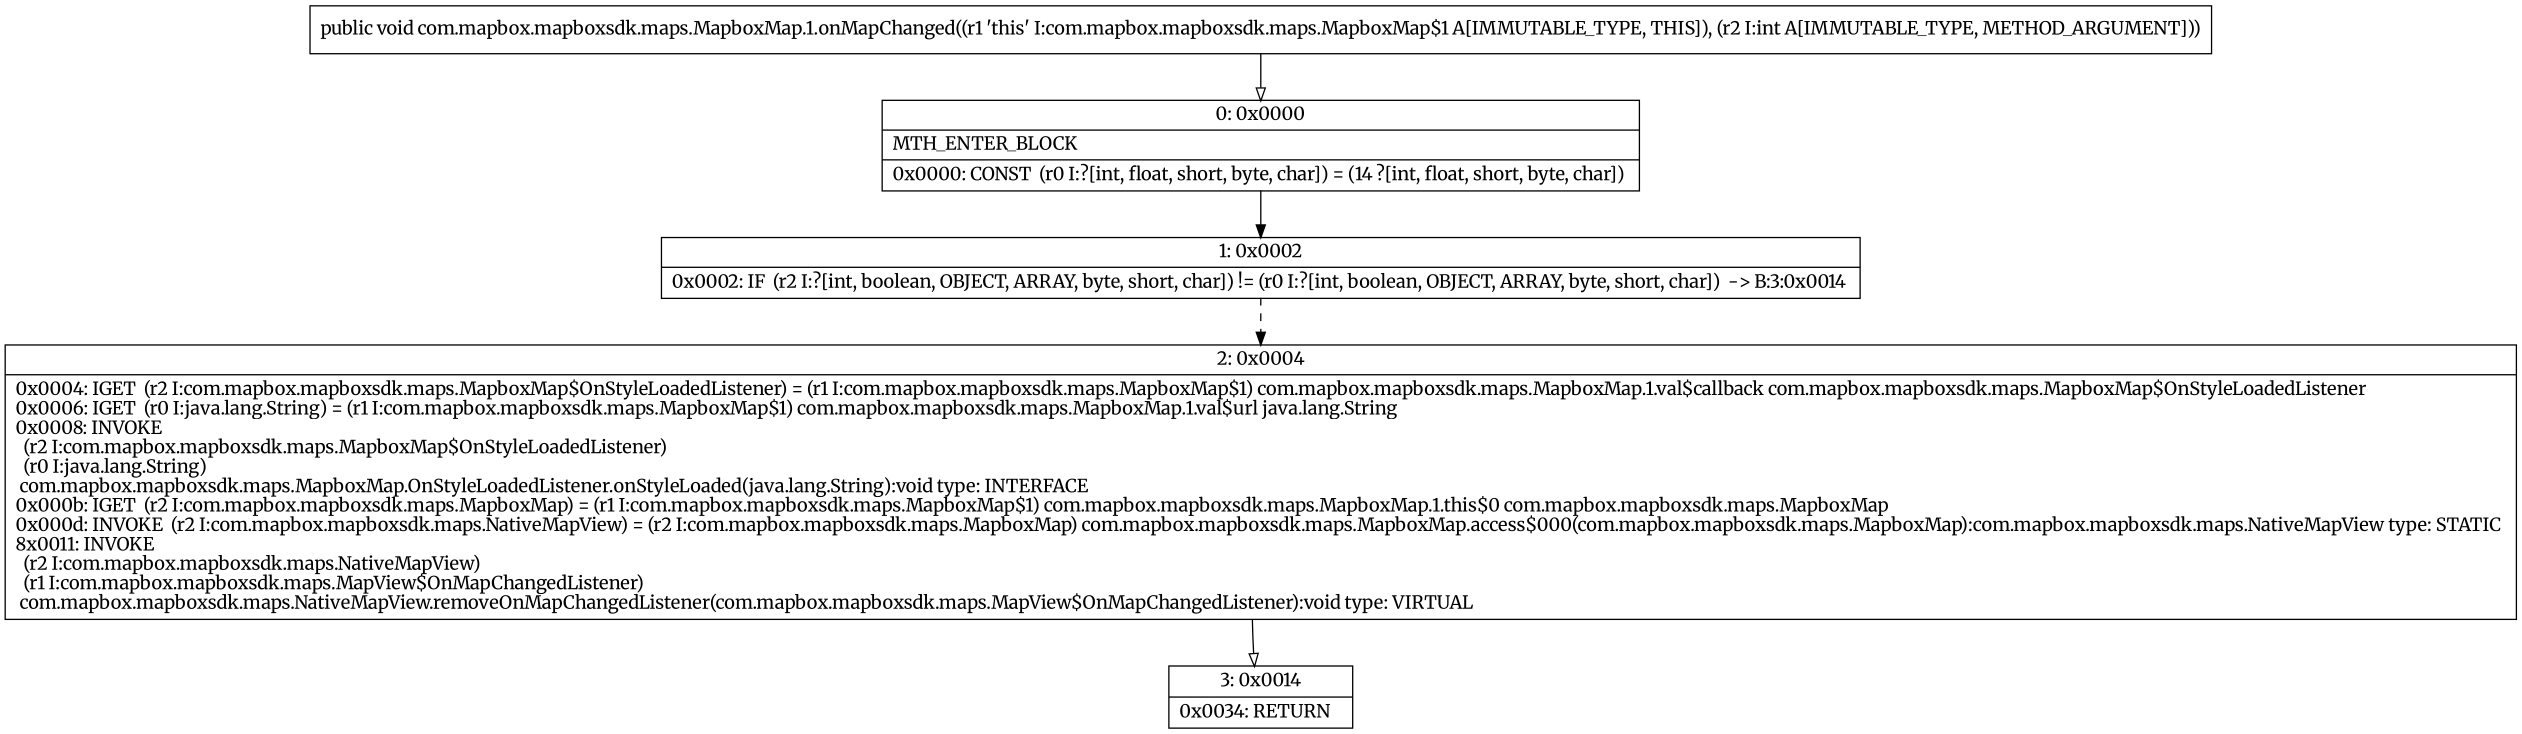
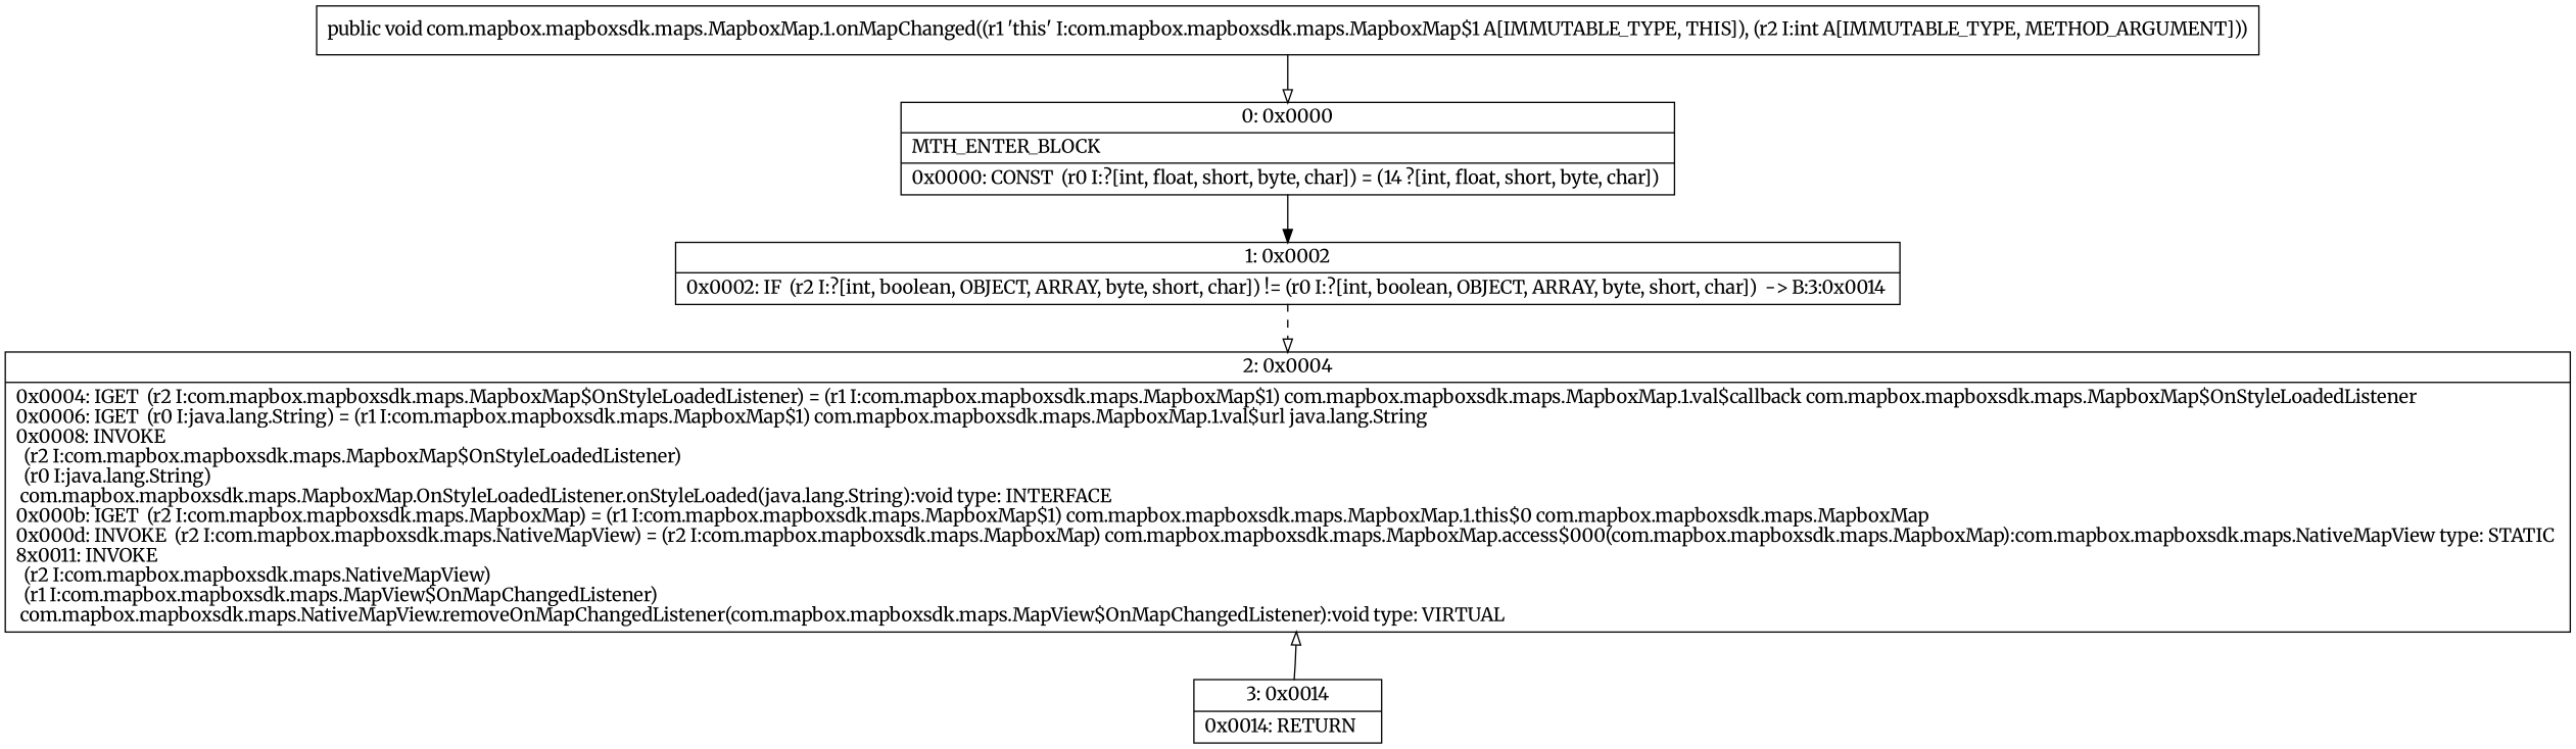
  digraph {
    fontname=Merriweather
    node [fontname=Merriweather shape=record]
    edge [arrowhead=normal fontname=Merriweather]
    n1 [label="{0\:\ 0x0000|MTH_ENTER_BLOCK\l|0x0000: CONST  (r0 I:?[int, float, short, byte, char]) = (14 ?[int, float, short, byte, char]) \l}"]
    n2 [label="{1\:\ 0x0002|0x0002: IF  (r2 I:?[int, boolean, OBJECT, ARRAY, byte, short, char]) != (r0 I:?[int, boolean, OBJECT, ARRAY, byte, short, char])  \-\> B:3:0x0014 \l}"]
    n3 [label="{2\:\ 0x0004|0x0004: IGET  (r2 I:com.mapbox.mapboxsdk.maps.MapboxMap$OnStyleLoadedListener) = (r1 I:com.mapbox.mapboxsdk.maps.MapboxMap$1) com.mapbox.mapboxsdk.maps.MapboxMap.1.val$callback com.mapbox.mapboxsdk.maps.MapboxMap$OnStyleLoadedListener \l0x0006: IGET  (r0 I:java.lang.String) = (r1 I:com.mapbox.mapboxsdk.maps.MapboxMap$1) com.mapbox.mapboxsdk.maps.MapboxMap.1.val$url java.lang.String \l0x0008: INVOKE  \l  (r2 I:com.mapbox.mapboxsdk.maps.MapboxMap$OnStyleLoadedListener)\l  (r0 I:java.lang.String)\l com.mapbox.mapboxsdk.maps.MapboxMap.OnStyleLoadedListener.onStyleLoaded(java.lang.String):void type: INTERFACE \l0x000b: IGET  (r2 I:com.mapbox.mapboxsdk.maps.MapboxMap) = (r1 I:com.mapbox.mapboxsdk.maps.MapboxMap$1) com.mapbox.mapboxsdk.maps.MapboxMap.1.this$0 com.mapbox.mapboxsdk.maps.MapboxMap \l0x000d: INVOKE  (r2 I:com.mapbox.mapboxsdk.maps.NativeMapView) = (r2 I:com.mapbox.mapboxsdk.maps.MapboxMap) com.mapbox.mapboxsdk.maps.MapboxMap.access$000(com.mapbox.mapboxsdk.maps.MapboxMap):com.mapbox.mapboxsdk.maps.NativeMapView type: STATIC \l8x0011: INVOKE  \l  (r2 I:com.mapbox.mapboxsdk.maps.NativeMapView)\l  (r1 I:com.mapbox.mapboxsdk.maps.MapView$OnMapChangedListener)\l com.mapbox.mapboxsdk.maps.NativeMapView.removeOnMapChangedListener(com.mapbox.mapboxsdk.maps.MapView$OnMapChangedListener):void type: VIRTUAL \l}"]
-   n4 [label="{3\:\ 0x0014|0x0034: RETURN   \l}"]
+   n4 [label="{3\:\ 0x0014|0x0014: RETURN   \l}"]
    n5 [label="{public void com.mapbox.mapboxsdk.maps.MapboxMap.1.onMapChanged((r1 'this' I:com.mapbox.mapboxsdk.maps.MapboxMap$1 A[IMMUTABLE_TYPE, THIS]), (r2 I:int A[IMMUTABLE_TYPE, METHOD_ARGUMENT])) }"]
    n1 -> n2
-   n2 -> n3 [style=dashed]
-   n3 -> n4 [arrowhead=onormal]
+   n2 -> n3 [arrowhead=onormal style=dashed]
+   n4 -> n3 [arrowhead=onormal]
    n5 -> n1 [arrowhead=onormal]
  }
